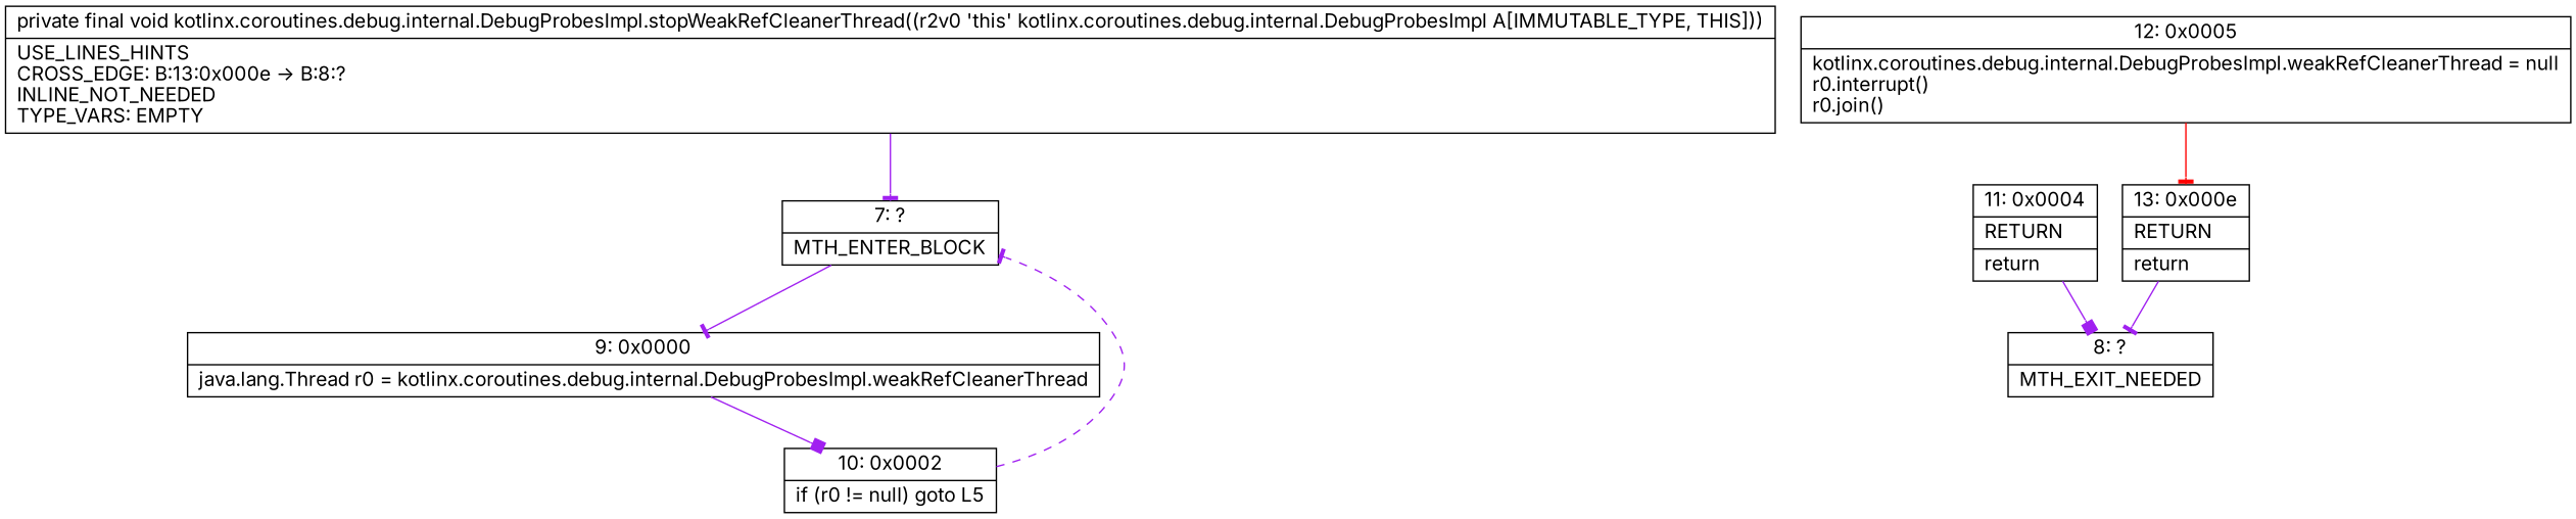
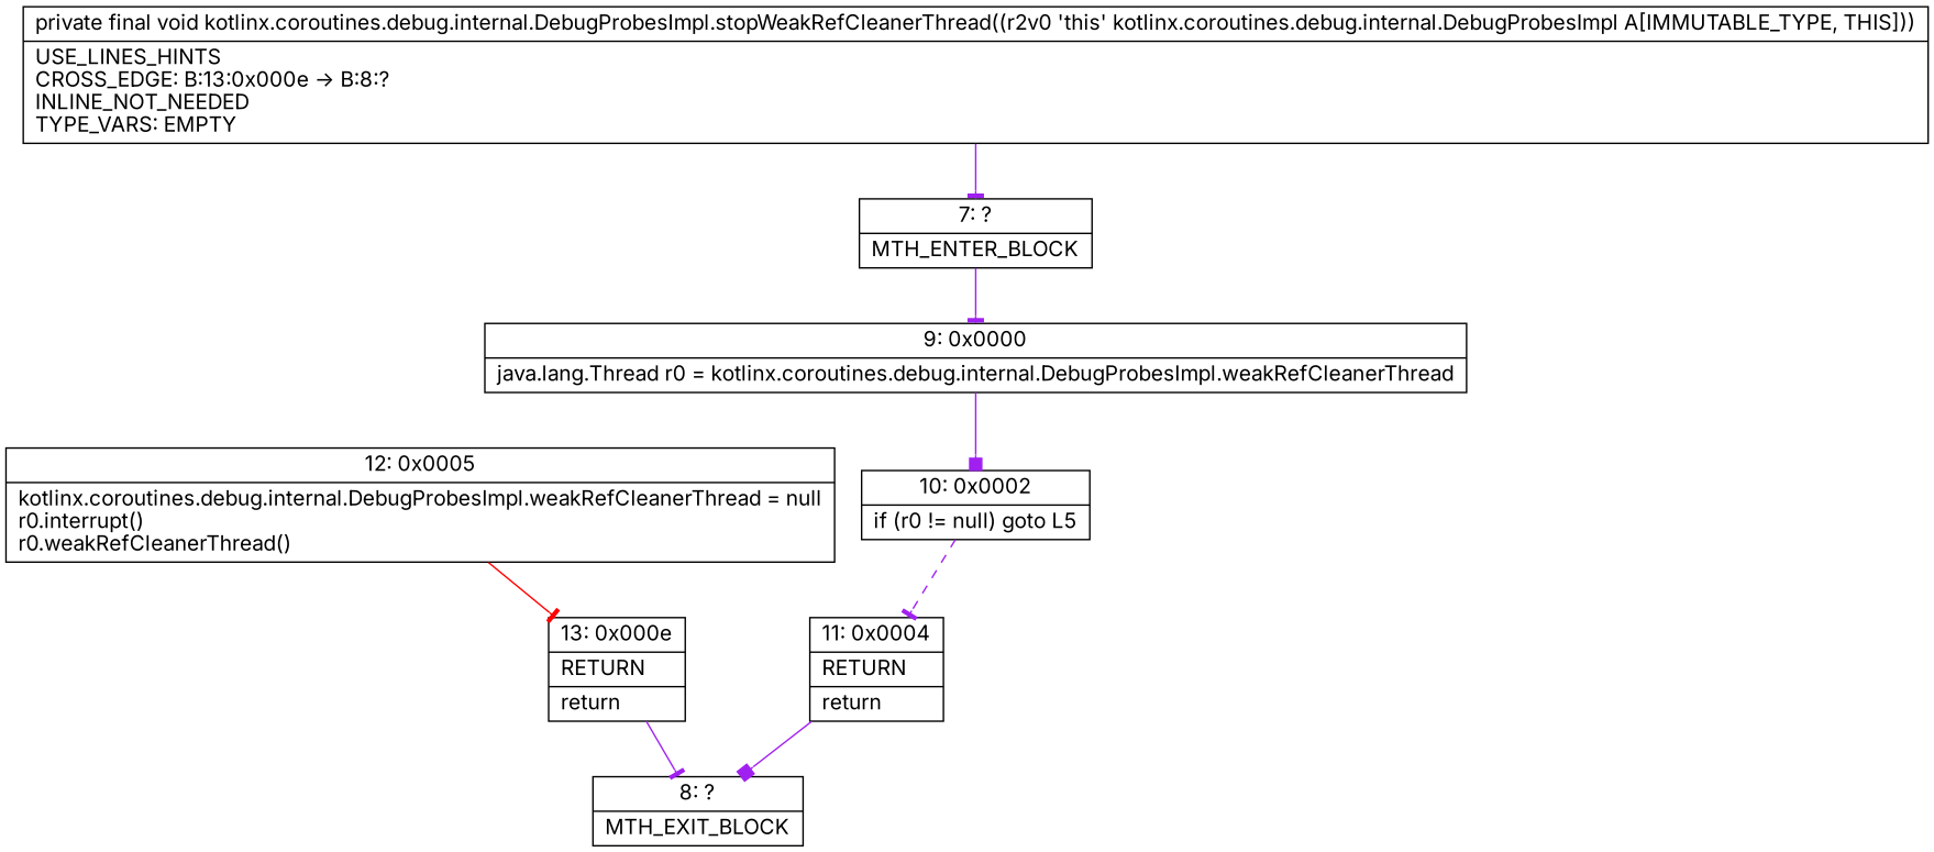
  digraph {
    fontname=Inter
    node [fontname=Inter shape=record]
    edge [arrowhead=tee color=purple fontname=Inter]
    n1 [label="{7\:\ ?|MTH_ENTER_BLOCK\l}"]
    n2 [label="{9\:\ 0x0000|java.lang.Thread r0 = kotlinx.coroutines.debug.internal.DebugProbesImpl.weakRefCleanerThread\l}"]
    n3 [label="{10\:\ 0x0002|if (r0 != null) goto L5\l}"]
    n4 [label="{11\:\ 0x0004|RETURN\l|return\l}"]
-   n5 [label="{8\:\ ?|MTH_EXIT_NEEDED\l}"]
-   n6 [label="{12\:\ 0x0005|kotlinx.coroutines.debug.internal.DebugProbesImpl.weakRefCleanerThread = null\lr0.interrupt()\lr0.join()\l}"]
+   n5 [label="{8\:\ ?|MTH_EXIT_BLOCK\l}"]
+   n6 [label="{12\:\ 0x0005|kotlinx.coroutines.debug.internal.DebugProbesImpl.weakRefCleanerThread = null\lr0.interrupt()\lr0.weakRefCleanerThread()\l}"]
    n7 [label="{13\:\ 0x000e|RETURN\l|return\l}"]
    n8 [label="{private final void kotlinx.coroutines.debug.internal.DebugProbesImpl.stopWeakRefCleanerThread((r2v0 'this' kotlinx.coroutines.debug.internal.DebugProbesImpl A[IMMUTABLE_TYPE, THIS]))  | USE_LINES_HINTS\lCROSS_EDGE: B:13:0x000e \-\> B:8:?\lINLINE_NOT_NEEDED\lTYPE_VARS: EMPTY\l}"]
    n1 -> n2
    n2 -> n3 [arrowhead=box]
-   n3 -> n1 [style=dashed]
+   n3 -> n4 [style=dashed]
    n4 -> n5 [arrowhead=box]
    n6 -> n7 [color=red]
    n7 -> n5
    n8 -> n1
  }
